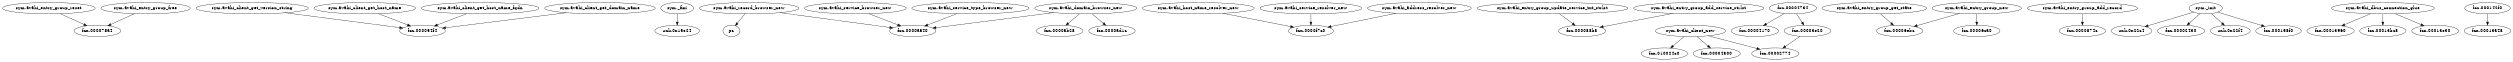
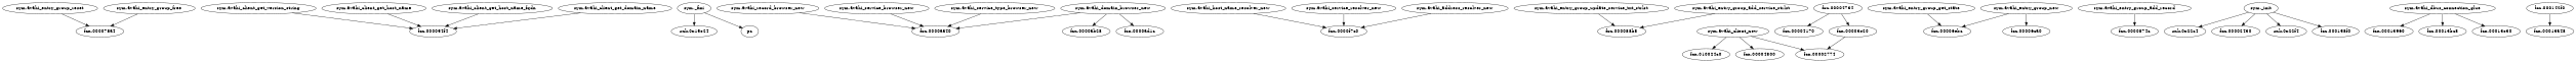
  digraph {
    n1 [label="fcn.000078a4"]
    n2 [label="sym.avahi_client_get_version_string"]
    n3 [label="fcn.000054f4"]
    n4 [label="sym._fini"]
    n5 [label="unk.0x15e24"]
    n6 [label=pc]
    n7 [label="sym.avahi_record_browser_new"]
    n8 [label="fcn.0000aa40"]
    n9 [label="sym.avahi_host_name_resolver_new"]
    n10 [label="fcn.0000f7c0"]
    n11 [label="sym.avahi_domain_browser_new"]
    n12 [label="fcn.0000ab28"]
    n13 [label="fcn.0000ad1c"]
    n14 [label="sym.avahi_client_get_host_name"]
    n15 [label="sym.avahi_client_get_host_name_fqdn"]
    n16 [label="sym.avahi_entry_group_update_service_txt_strlst"]
    n17 [label="fcn.000088b8"]
    n18 [label="sym.avahi_client_new"]
    n19 [label="fcn.010024c0"]
    n20 [label="fcn.00004800"]
    n21 [label="fcn.00002774"]
    n22 [label="fcn.00004734"]
    n23 [label="fcn.00004170"]
    n24 [label="fcn.00003e20"]
    n25 [label="sym.avahi_entry_group_get_state"]
    n26 [label="fcn.00006ebc"]
    n27 [label="sym.avahi_service_resolver_new"]
    n28 [label="sym.avahi_client_get_domain_name"]
    n29 [label="sym.avahi_address_resolver_new"]
    n30 [label="sym.avahi_entry_group_add_service_strlst"]
    n31 [label="sym.avahi_service_browser_new"]
    n32 [label="sym.avahi_service_type_browser_new"]
    n33 [label="sym.avahi_entry_group_add_record"]
    n34 [label="fcn.0000874c"]
    n35 [label="sym.avahi_entry_group_reset"]
    n36 [label="sym.avahi_entry_group_new"]
    n37 [label="fcn.00006ca0"]
    n38 [label="sym._init"]
    n39 [label="unk.0x22c4"]
    n40 [label="fcn.00002430"]
    n41 [label="unk.0x22f4"]
    n42 [label="fcn.000158f0"]
    n43 [label="sym.avahi_dbus_connection_glue"]
    n44 [label="fcn.00013960"]
    n45 [label="fcn.00013bc8"]
    n46 [label="fcn.00013e30"]
    n47 [label="sym.avahi_entry_group_free"]
    n48 [label="fcn.000142f0"]
    n49 [label="fcn.00013a48"]
    n2 -> n3
    n4 -> n5
-   n7 -> n6
+   n4 -> n6
    n7 -> n8
    n9 -> n10
    n11 -> n8
    n11 -> n12
    n11 -> n13
    n14 -> n3
    n15 -> n3
    n16 -> n17
    n18 -> n19
    n18 -> n20
    n18 -> n21
    n22 -> n23
    n22 -> n24
    n24 -> n21
    n25 -> n26
    n27 -> n10
    n28 -> n3
    n29 -> n10
    n30 -> n17
    n31 -> n8
    n32 -> n8
    n33 -> n34
    n35 -> n1
    n36 -> n26
    n36 -> n37
    n38 -> n39
    n38 -> n40
    n38 -> n41
    n38 -> n42
    n43 -> n44
    n43 -> n45
    n43 -> n46
    n47 -> n1
    n48 -> n49
  }
